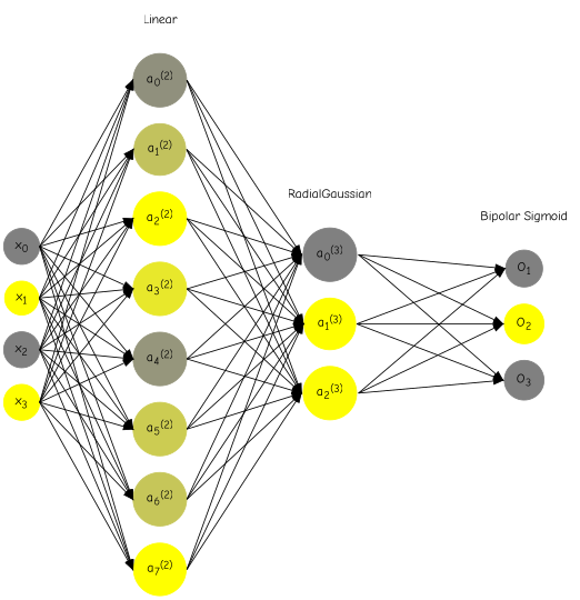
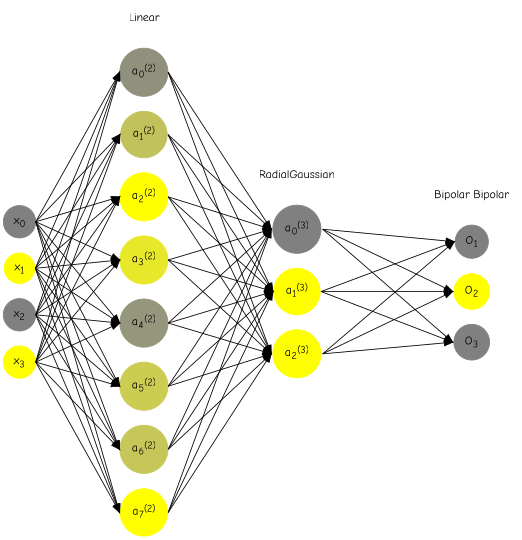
  digraph {
    rankdir=LR
    ranksep=1.4
    splines=false
    fontname="Comic Neue"
    node [color="0.1667, 0.0, 0.5" fillcolor="0.1667, 0.0, 0.5" shape=circle style=filled fontname="Comic Neue"]
    edge [headport=w style=solid tailport=e fontname="Comic Neue"]
    n1 [label=<x<sub>0</sub>>]
    n2 [color="0.1667, 1.0, 1.0" fillcolor="0.1667, 1.0, 1.0" label=<x<sub>1</sub>>]
    n3 [label=<x<sub>2</sub>>]
    n4 [color="0.1667, 1.0, 1.0" fillcolor="0.1667, 1.0, 1.0" label=<x<sub>3</sub>>]
    n5 [color="0.1667, 0.127572, 0.563786" fillcolor="0.1667, 0.127572, 0.563786" label=<a<sub>0</sub><sup>(2)</sup>>]
    n6 [color="0.1667, 0.517243, 0.758621" fillcolor="0.1667, 0.517243, 0.758621" label=<a<sub>1</sub><sup>(2)</sup>>]
    n7 [color="0.1667, 1.110844, 1.055422" fillcolor="0.1667, 1.110844, 1.055422" label=<a<sub>2</sub><sup>(2)</sup>>]
    n8 [color="0.1667, 0.814825, 0.907413" fillcolor="0.1667, 0.814825, 0.907413" label=<a<sub>3</sub><sup>(2)</sup>>]
    n9 [color="0.1667, 0.174027, 0.587013" fillcolor="0.1667, 0.174027, 0.587013" label=<a<sub>4</sub><sup>(2)</sup>>]
    n10 [color="0.1667, 0.594920, 0.797460" fillcolor="0.1667, 0.594920, 0.797460" label=<a<sub>5</sub><sup>(2)</sup>>]
    n11 [color="0.1667, 0.549099, 0.774549" fillcolor="0.1667, 0.549099, 0.774549" label=<a<sub>6</sub><sup>(2)</sup>>]
    n12 [color="0.1667, 3.173355, 2.086678" fillcolor="0.1667, 3.173355, 2.086678" label=<a<sub>7</sub><sup>(2)</sup>>]
    n13 [color="0.1667, 0.000000, 0.500000" fillcolor="0.1667, 0.000000, 0.500000" label=<a<sub>0</sub><sup>(3)</sup>>]
    n14 [color="0.1667, 0.999997, 0.999999" fillcolor="0.1667, 0.999997, 0.999999" label=<a<sub>1</sub><sup>(3)</sup>>]
    n15 [color="0.1667, 0.982235, 0.991118" fillcolor="0.1667, 0.982235, 0.991118" label=<a<sub>2</sub><sup>(3)</sup>>]
    n16 [label=<O<sub>1</sub>>]
    n17 [color="0.1667, 1.0, 1.0" fillcolor="0.1667, 1.0, 1.0" label=<O<sub>2</sub>>]
    n18 [label=<O<sub>3</sub>>]
    n19 [label=Linear shape=plaintext color="" fillcolor="" style=""]
    n20 [label=RadialGaussian shape=plaintext color="" fillcolor="" style=""]
-   n21 [label="Bipolar Sigmoid" shape=plaintext color="" fillcolor="" style=""]
+   n21 [label="Bipolar Bipolar" shape=plaintext color="" fillcolor="" style=""]
    subgraph sub_1 {
      n1
    }
    subgraph sub_2 {
      n2
    }
    subgraph sub_3 {
      n3
    }
    subgraph sub_4 {
      n4
    }
    subgraph sub_5 {
      n5
    }
    subgraph sub_6 {
      n6
    }
    subgraph sub_7 {
      n7
    }
    subgraph sub_8 {
      n8
    }
    subgraph sub_9 {
      n9
    }
    subgraph sub_10 {
      n10
    }
    subgraph sub_11 {
      n11
    }
    subgraph sub_12 {
      n12
    }
    subgraph sub_13 {
      n13
    }
    subgraph sub_14 {
      n14
    }
    subgraph sub_15 {
      n15
    }
    subgraph sub_16 {
      n16
    }
    subgraph sub_17 {
      n17
    }
    subgraph sub_18 {
      n18
    }
    subgraph sub_19 {
      rank=same
      n1
      n2
      n3
      n4
    }
    subgraph sub_20 {
      rank=same
      n5
      n6
      n7
      n8
      n9
      n10
      n11
      n12
    }
    subgraph sub_21 {
      rank=same
      n13
      n14
      n15
    }
    subgraph sub_22 {
      rank=same
      n16
      n17
      n18
    }
    subgraph sub_23 {
      rank=same
      n5
      n19
    }
    subgraph sub_24 {
      rank=same
      n13
      n20
    }
    subgraph sub_25 {
      rank=same
      n16
      n21
    }
    n1 -> n2 [style=invis]
    n1 -> n5
    n1 -> n6
    n1 -> n7
    n1 -> n8
    n1 -> n9
    n1 -> n10
    n1 -> n11
    n1 -> n12
    n2 -> n3 [style=invis]
    n2 -> n5
    n2 -> n6
    n2 -> n7
    n2 -> n8
    n2 -> n9
    n2 -> n10
    n2 -> n11
    n2 -> n12
    n3 -> n4 [style=invis]
    n3 -> n5
    n3 -> n6
    n3 -> n7
    n3 -> n8
    n3 -> n9
    n3 -> n10
    n3 -> n11
    n3 -> n12
    n4 -> n5
    n4 -> n6
    n4 -> n7
    n4 -> n8
    n4 -> n9
    n4 -> n10
    n4 -> n11
    n4 -> n12
    n5 -> n6 [style=invis]
    n5 -> n13
    n5 -> n14
    n5 -> n15
    n6 -> n7 [style=invis]
    n6 -> n13
    n6 -> n14
    n6 -> n15
    n7 -> n8 [style=invis]
    n7 -> n13
    n7 -> n14
    n7 -> n15
    n8 -> n9 [style=invis]
    n8 -> n13
    n8 -> n14
    n8 -> n15
    n9 -> n10 [style=invis]
    n9 -> n13
    n9 -> n14
    n9 -> n15
    n10 -> n11 [style=invis]
    n10 -> n13
    n10 -> n14
    n10 -> n15
    n11 -> n12 [style=invis]
    n11 -> n13
    n11 -> n14
    n11 -> n15
    n12 -> n13
    n12 -> n14
    n12 -> n15
    n13 -> n14 [style=invis]
    n13 -> n16
    n13 -> n17
    n13 -> n18
    n14 -> n15 [style=invis]
    n14 -> n16
    n14 -> n17
    n14 -> n18
    n15 -> n16
    n15 -> n17
    n15 -> n18
    n16 -> n17 [style=invis]
    n17 -> n18 [style=invis]
    n19 -> n5 [style=invis]
    n20 -> n13 [style=invis]
    n21 -> n16 [style=invis]
  }
